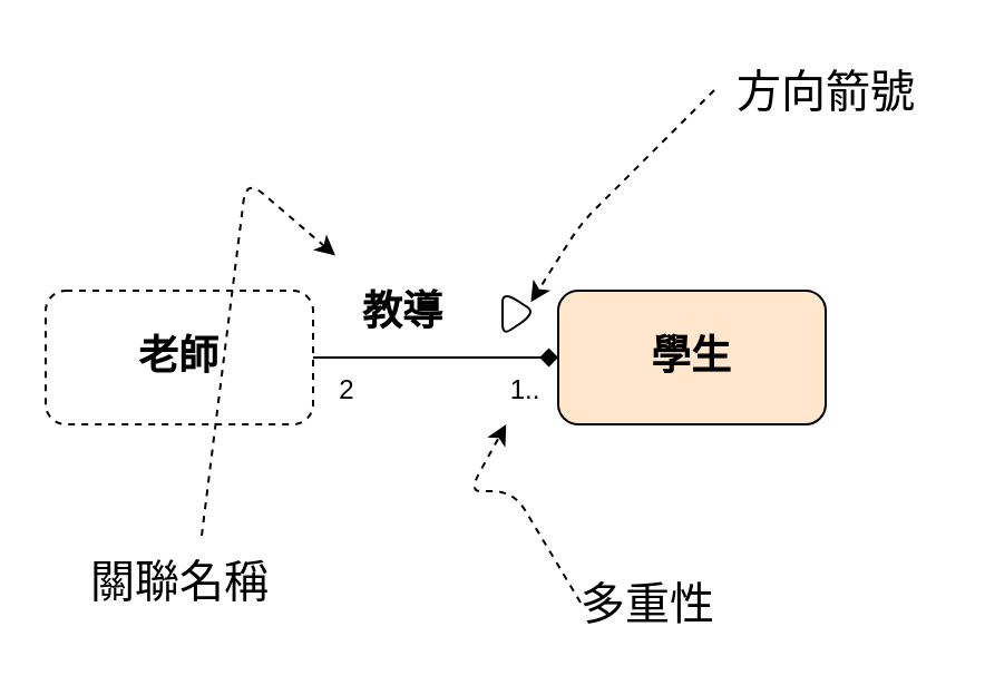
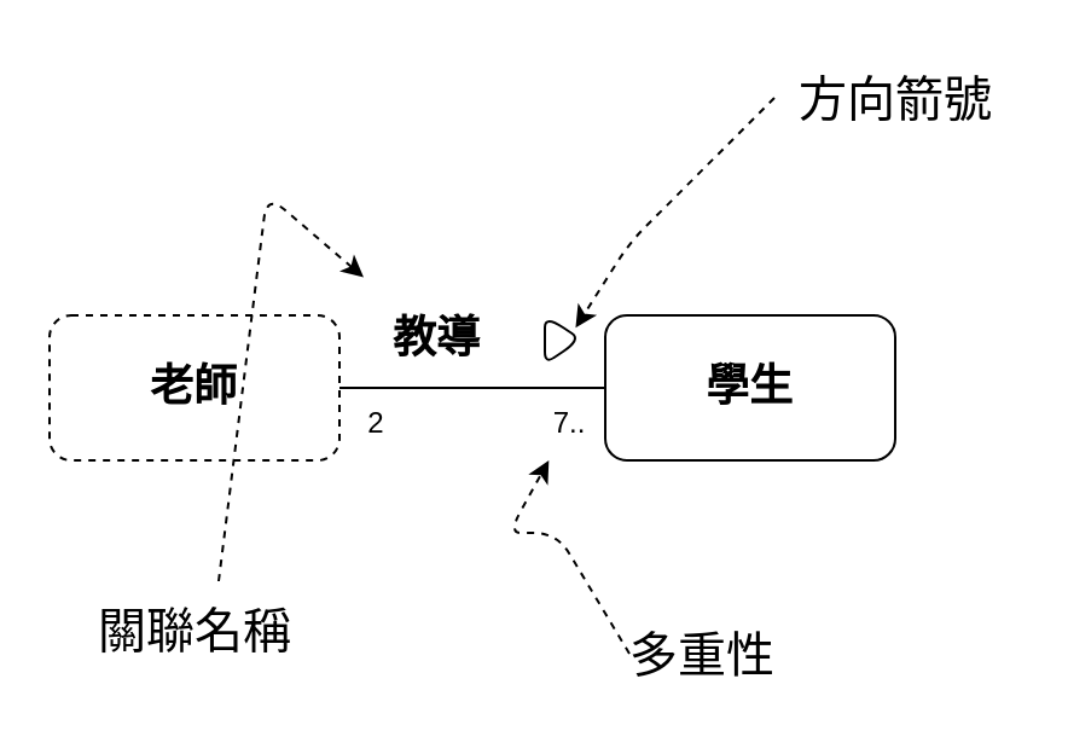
  <mxCell id="0" />
  <mxCell id="1" parent="0" />
  <mxCell id="2" value="&lt;h2&gt;老師&lt;/h2&gt;" style="rounded=1;whiteSpace=wrap;html=1;dashed=1;" vertex="1" parent="1"><mxGeometry x="20" y="130" width="120" height="60" as="geometry" /></mxCell>
  <mxCell id="3" value="&lt;h2&gt;教導&lt;/h2&gt;" style="text;html=1;align=center;verticalAlign=middle;resizable=0;points=[];autosize=1;strokeColor=none;fillColor=none;rounded=1;" vertex="1" parent="1"><mxGeometry x="150" y="110" width="60" height="60" as="geometry" /></mxCell>
- <mxCell id="4" value="&lt;h2&gt;學生&lt;/h2&gt;" style="rounded=1;whiteSpace=wrap;html=1;fillColor=#ffe6cc;" vertex="1" parent="1"><mxGeometry x="250" y="130" width="120" height="60" as="geometry" /></mxCell>
- <mxCell id="5" value="" style="endArrow=diamond;html=1;exitX=1;exitY=0.5;exitDx=0;exitDy=0;entryX=0;entryY=0.5;entryDx=0;entryDy=0;" edge="1" parent="1" source="2" target="4"><mxGeometry width="50" height="50" relative="1" as="geometry"><mxPoint x="280" y="270" as="sourcePoint" /><mxPoint x="330" y="220" as="targetPoint" /></mxGeometry></mxCell>
+ <mxCell id="4" value="&lt;h2&gt;學生&lt;/h2&gt;" style="rounded=1;whiteSpace=wrap;html=1;" vertex="1" parent="1"><mxGeometry x="250" y="130" width="120" height="60" as="geometry" /></mxCell>
+ <mxCell id="5" value="" style="endArrow=none;html=1;exitX=1;exitY=0.5;exitDx=0;exitDy=0;entryX=0;entryY=0.5;entryDx=0;entryDy=0;" edge="1" parent="1" source="2" target="4"><mxGeometry width="50" height="50" relative="1" as="geometry"><mxPoint x="280" y="270" as="sourcePoint" /><mxPoint x="330" y="220" as="targetPoint" /></mxGeometry></mxCell>
  <mxCell id="6" value="" style="triangle;whiteSpace=wrap;html=1;rounded=1;" vertex="1" parent="1"><mxGeometry x="225" y="130" width="15" height="20" as="geometry" /></mxCell>
  <mxCell id="7" value="2" style="text;html=1;align=center;verticalAlign=middle;resizable=0;points=[];autosize=1;strokeColor=none;fillColor=none;rounded=1;" vertex="1" parent="1"><mxGeometry x="140" y="160" width="30" height="30" as="geometry" /></mxCell>
- <mxCell id="8" value="1.." style="text;html=1;align=center;verticalAlign=middle;resizable=0;points=[];autosize=1;strokeColor=none;fillColor=none;rounded=1;" vertex="1" parent="1"><mxGeometry x="215" y="160" width="40" height="30" as="geometry" /></mxCell>
+ <mxCell id="8" value="7.." style="text;html=1;align=center;verticalAlign=middle;resizable=0;points=[];autosize=1;strokeColor=none;fillColor=none;rounded=1;" vertex="1" parent="1"><mxGeometry x="215" y="160" width="40" height="30" as="geometry" /></mxCell>
  <mxCell id="9" value="" style="endArrow=classic;html=1;dashed=1;endFill=1;" edge="1" parent="1" target="3"><mxGeometry width="50" height="50" relative="1" as="geometry"><mxPoint x="90" y="240" as="sourcePoint" /><mxPoint x="140" y="70" as="targetPoint" /><Array as="points"><mxPoint x="110" y="80" /></Array></mxGeometry></mxCell>
  <mxCell id="10" value="關聯名稱&lt;br&gt;" style="text;html=1;align=center;verticalAlign=middle;resizable=0;points=[];autosize=1;strokeColor=none;fillColor=none;fontSize=20;fontFamily=Architects Daughter;sketch=1;hachureGap=4;jiggle=2;curveFitting=1;fontSource=https%3A%2F%2Ffonts.googleapis.com%2Fcss%3Ffamily%3DArchitects%2BDaughter;" vertex="1" parent="1"><mxGeometry x="30" y="240" width="100" height="40" as="geometry" /></mxCell>
  <mxCell id="11" value="" style="endArrow=classic;html=1;dashed=1;endFill=1;" edge="1" parent="1" target="8"><mxGeometry width="50" height="50" relative="1" as="geometry"><mxPoint x="260" y="270" as="sourcePoint" /><mxPoint x="180" y="220" as="targetPoint" /><Array as="points"><mxPoint x="230" y="220" /><mxPoint x="210" y="220" /></Array></mxGeometry></mxCell>
  <mxCell id="12" value="多重性" style="text;html=1;align=center;verticalAlign=middle;resizable=0;points=[];autosize=1;strokeColor=none;fillColor=none;fontSize=20;fontFamily=Architects Daughter;sketch=1;hachureGap=4;jiggle=2;curveFitting=1;fontSource=https%3A%2F%2Ffonts.googleapis.com%2Fcss%3Ffamily%3DArchitects%2BDaughter;" vertex="1" parent="1"><mxGeometry x="250" y="250" width="80" height="40" as="geometry" /></mxCell>
  <mxCell id="13" value="" style="endArrow=classic;html=1;dashed=1;endFill=1;entryX=0.848;entryY=0.257;entryDx=0;entryDy=0;entryPerimeter=0;" edge="1" parent="1" target="6"><mxGeometry width="50" height="50" relative="1" as="geometry"><mxPoint x="320" y="40" as="sourcePoint" /><mxPoint x="236.667" y="200" as="targetPoint" /><Array as="points"><mxPoint x="280" y="80" /><mxPoint x="260" y="100" /></Array></mxGeometry></mxCell>
  <mxCell id="14" value="方向箭號" style="text;html=1;align=center;verticalAlign=middle;resizable=0;points=[];autosize=1;strokeColor=none;fillColor=none;fontSize=20;fontFamily=Architects Daughter;sketch=1;hachureGap=4;jiggle=2;curveFitting=1;fontSource=https%3A%2F%2Ffonts.googleapis.com%2Fcss%3Ffamily%3DArchitects%2BDaughter;" vertex="1" parent="1"><mxGeometry x="320" y="20" width="100" height="40" as="geometry" /></mxCell>
